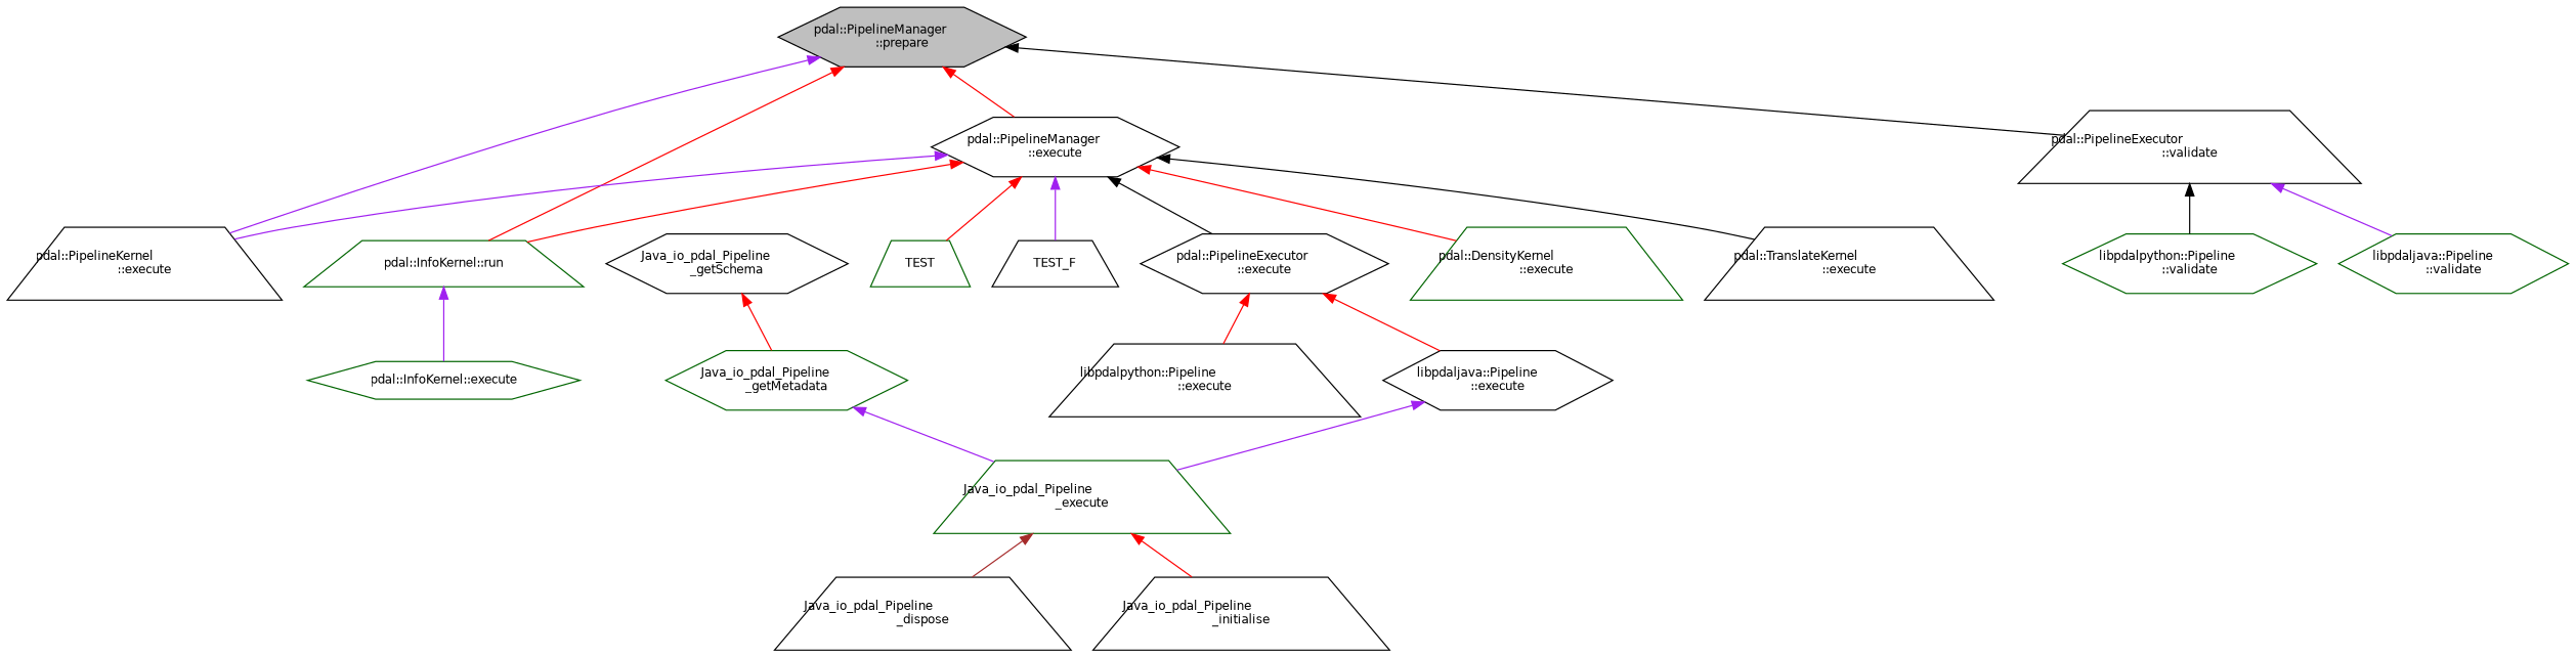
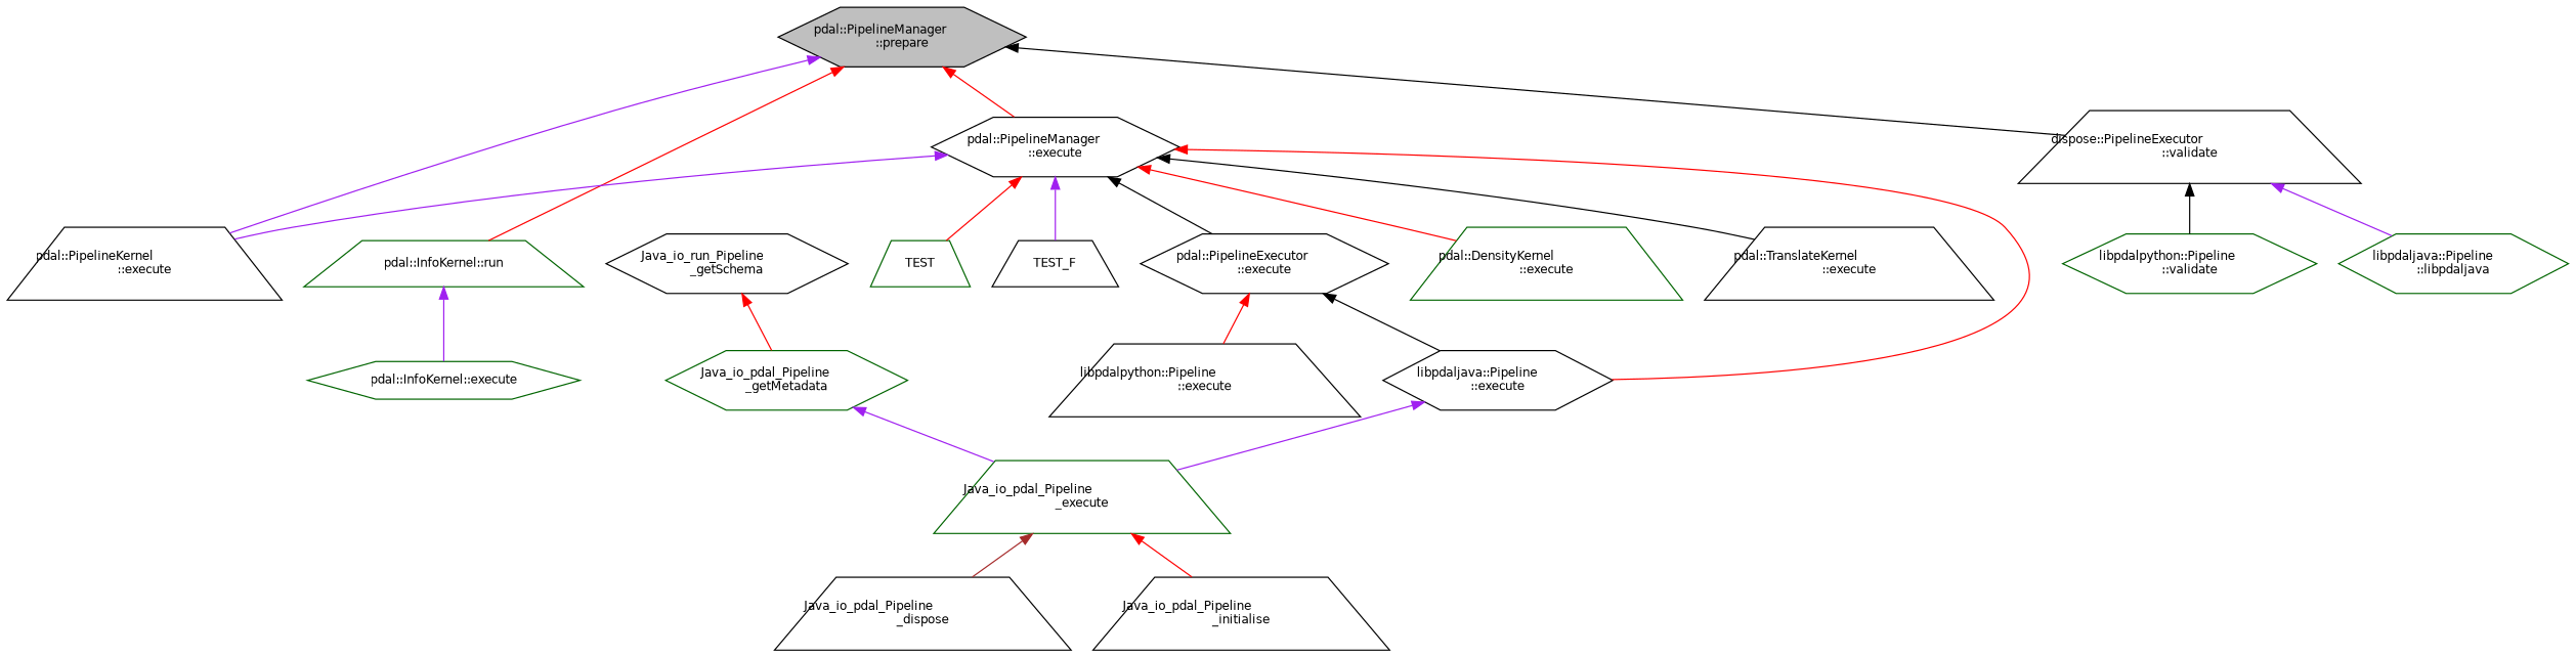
  digraph {
    rankdir=TB
    node [color=black fillcolor=white fontname=Helvetica fontsize=10 shape=trapezium style=filled]
    edge [color=red dir=back fontname=Helvetica fontsize=10 labelfontname=Helvetica labelfontsize=10 style=solid]
    n1 [fillcolor=grey75 fontcolor=black height=0.2 label="pdal::PipelineManager\l::prepare" shape=hexagon width=0.4]
    n2 [height=0.2 label="pdal::PipelineKernel\l::execute" width=0.4]
    n3 [height=0.2 label="pdal::PipelineManager\l::execute" shape=hexagon width=0.4]
    n4 [color=darkgreen height=0.2 label="pdal::InfoKernel::run" width=0.4]
-   n5 [height=0.2 label="pdal::PipelineExecutor\l::validate" width=0.4]
+   n5 [height=0.2 label="dispose::PipelineExecutor\l::validate" width=0.4]
    n6 [color=darkgreen height=0.2 label="pdal::DensityKernel\l::execute" width=0.4]
    n7 [height=0.2 label="pdal::TranslateKernel\l::execute" width=0.4]
    n8 [height=0.2 label="pdal::PipelineExecutor\l::execute" shape=hexagon width=0.4]
    n9 [color=darkgreen height=0.2 label=TEST width=0.4]
    n10 [height=0.2 label=TEST_F width=0.4]
    n11 [color=darkgreen height=0.2 label="pdal::InfoKernel::execute" shape=hexagon width=0.4]
-   n12 [color=darkgreen height=0.2 label="libpdaljava::Pipeline\l::validate" shape=hexagon width=0.4]
+   n12 [color=darkgreen height=0.2 label="libpdaljava::Pipeline\l::libpdaljava" shape=hexagon width=0.4]
    n13 [color=darkgreen height=0.2 label="libpdalpython::Pipeline\l::validate" shape=hexagon width=0.4]
    n14 [height=0.2 label="libpdaljava::Pipeline\l::execute" shape=hexagon width=0.4]
    n15 [height=0.2 label="libpdalpython::Pipeline\l::execute" width=0.4]
    n16 [color=darkgreen height=0.2 label="Java_io_pdal_Pipeline\l_execute" width=0.4]
    n17 [height=0.2 label="Java_io_pdal_Pipeline\l_dispose" width=0.4]
    n18 [height=0.2 label="Java_io_pdal_Pipeline\l_initialise" width=0.4]
-   n19 [height=0.2 label="Java_io_pdal_Pipeline\l_getSchema" shape=hexagon width=0.4]
+   n19 [height=0.2 label="Java_io_run_Pipeline\l_getSchema" shape=hexagon width=0.4]
    n20 [color=darkgreen height=0.2 label="Java_io_pdal_Pipeline\l_getMetadata" shape=hexagon width=0.4]
    n1 -> n2 [color=purple]
    n1 -> n3
    n1 -> n4
    n1 -> n5 [color=black]
    n3 -> n2 [color=purple]
-   n3 -> n4
+   n3 -> n14
    n3 -> n6
    n3 -> n7 [color=black]
    n3 -> n8 [color=black]
    n3 -> n9
    n3 -> n10 [color=purple]
    n4 -> n11 [color=purple]
    n5 -> n12 [color=purple]
    n5 -> n13 [color=black]
-   n8 -> n14
+   n8 -> n14 [color=black]
    n8 -> n15
    n14 -> n16 [color=purple]
    n16 -> n17 [color=brown]
    n16 -> n18
    n19 -> n20
    n20 -> n16 [color=purple]
  }
